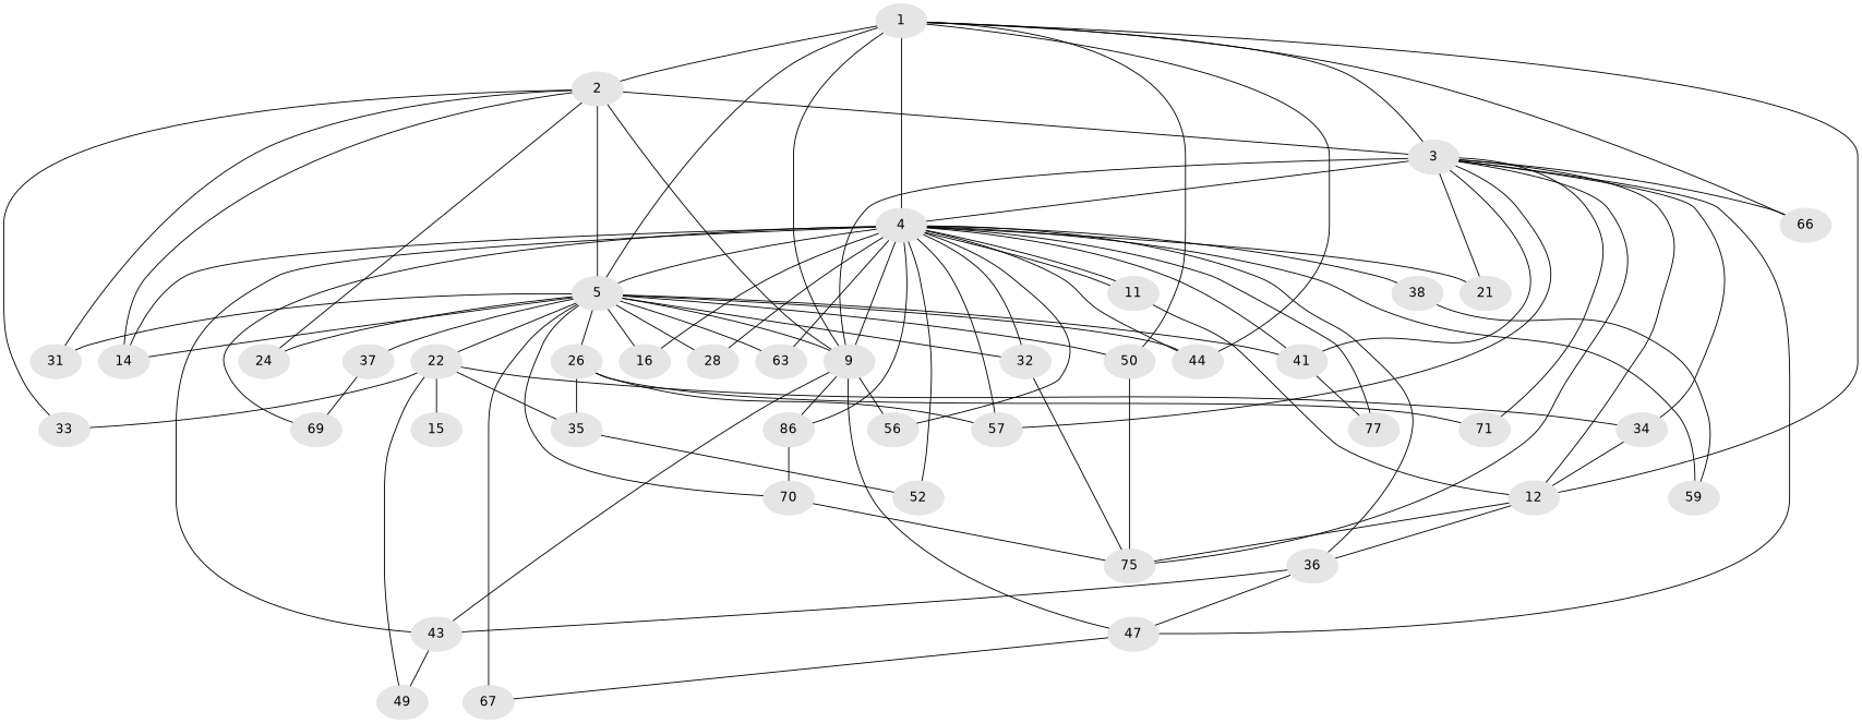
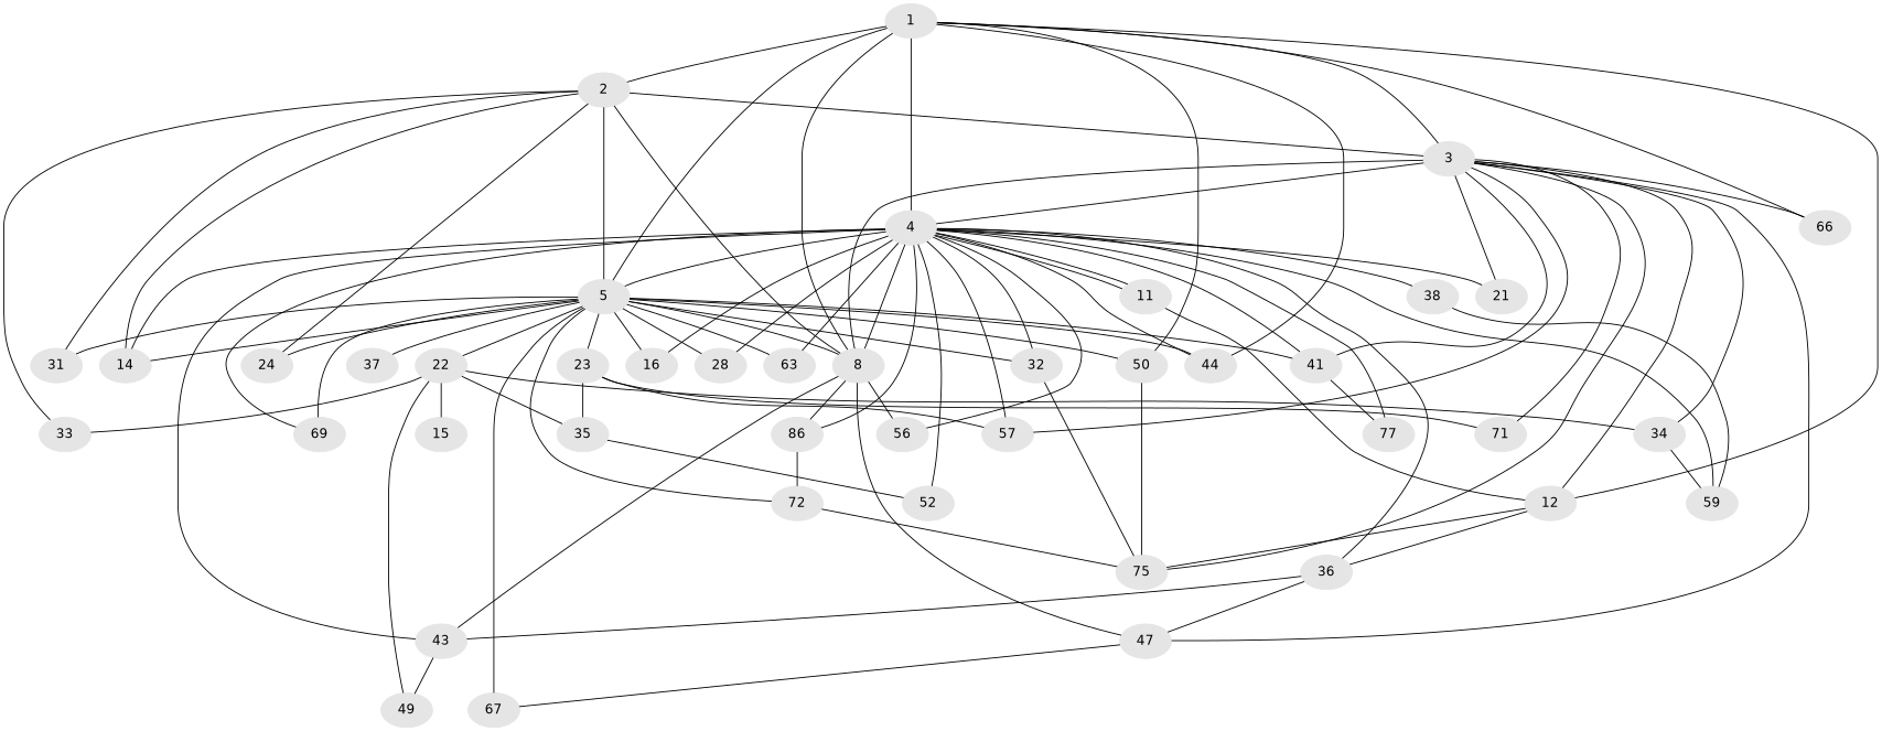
  graph {
    fontname="DejaVu Sans"
    node [color=gray90 fontname="DejaVu Sans" style=filled]
    edge [fontname="DejaVu Sans"]
    2 [super="+76"]
    3 [super="+27+39+20"]
    5 [super="+9+78+10"]
-   8 [super="+30" label=9]
+   8 [super="+30"]
    14
    24
    31
    33
    1
    4 [super="+72+6+65+58"]
    12 [super="+51"]
    44
    n13 [label=66]
    50 [super="+80"]
    21
    34 [super="+66"]
    41 [super="+68"]
    47 [super="+60"]
    57 [super="+64"]
    71
    75 [super="+79+87"]
    59 [super="+62"]
    11
    16
    n25 [label=86 super="+54"]
    28
    32
    36
    38
    43 [super="+73"]
    52
    56 [super="+82"]
    63
    69
    77 [super="+86"]
-   23 [label=26]
+   23
    22
    37
    67 [super="+81"]
-   70
+   70 [label=72]
    35
    49
    15
    2 -- 3 [weight=3]
    2 -- 5 [weight=3]
    2 -- 8
    2 -- 14
    2 -- 24
    2 -- 31
    2 -- 33
    3 -- 8
    3 -- 4 [weight=6]
    3 -- 12
    3 -- n13
    3 -- 21 [weight=2]
    3 -- 34 [weight=2]
    3 -- 41
    3 -- 47
    3 -- 57
    3 -- 71
    3 -- 75
    5 -- 8 [weight=5]
    5 -- 14
    5 -- 24
    5 -- 31
    5 -- 44
    5 -- 50
    5 -- 41
    5 -- 16
    5 -- 28
    5 -- 32
    5 -- 63
-   37 -- 69
+   5 -- 69
    5 -- 23
    5 -- 22 [weight=2]
    5 -- 37
    5 -- 67 [weight=2]
    5 -- 70
    8 -- 47
    8 -- n25
    8 -- 43
    8 -- 56
    1 -- 2
    1 -- 3
    1 -- 5 [weight=3]
    1 -- 8
    1 -- 4 [weight=3]
    1 -- 12
    1 -- 44
    1 -- n13
    1 -- 50
    4 -- 5 [weight=11]
    4 -- 8 [weight=6]
    4 -- 14
    4 -- 44
    4 -- 21
    4 -- 41
    4 -- 57
    4 -- 59
    4 -- 11
    4 -- 11
    4 -- 16
    4 -- n25 [weight=2]
    4 -- 28
    4 -- 32
    4 -- 36
    4 -- 38 [weight=2]
    4 -- 43
    4 -- 52
    4 -- 56 [weight=2]
    4 -- 63
    4 -- 69
    4 -- 77 [weight=2]
    12 -- 75
    12 -- 36
    50 -- 75
-   34 -- 12
+   34 -- 59
    41 -- 77
    47 -- 67
    11 -- 12
    n25 -- 70
    32 -- 75
    36 -- 47
    36 -- 43
    38 -- 59
    43 -- 49
    23 -- 57
    23 -- 71
    23 -- 35
    22 -- 33
    22 -- 34
    22 -- 35
    22 -- 49
    22 -- 15 [weight=2]
    70 -- 75
    35 -- 52
  }
